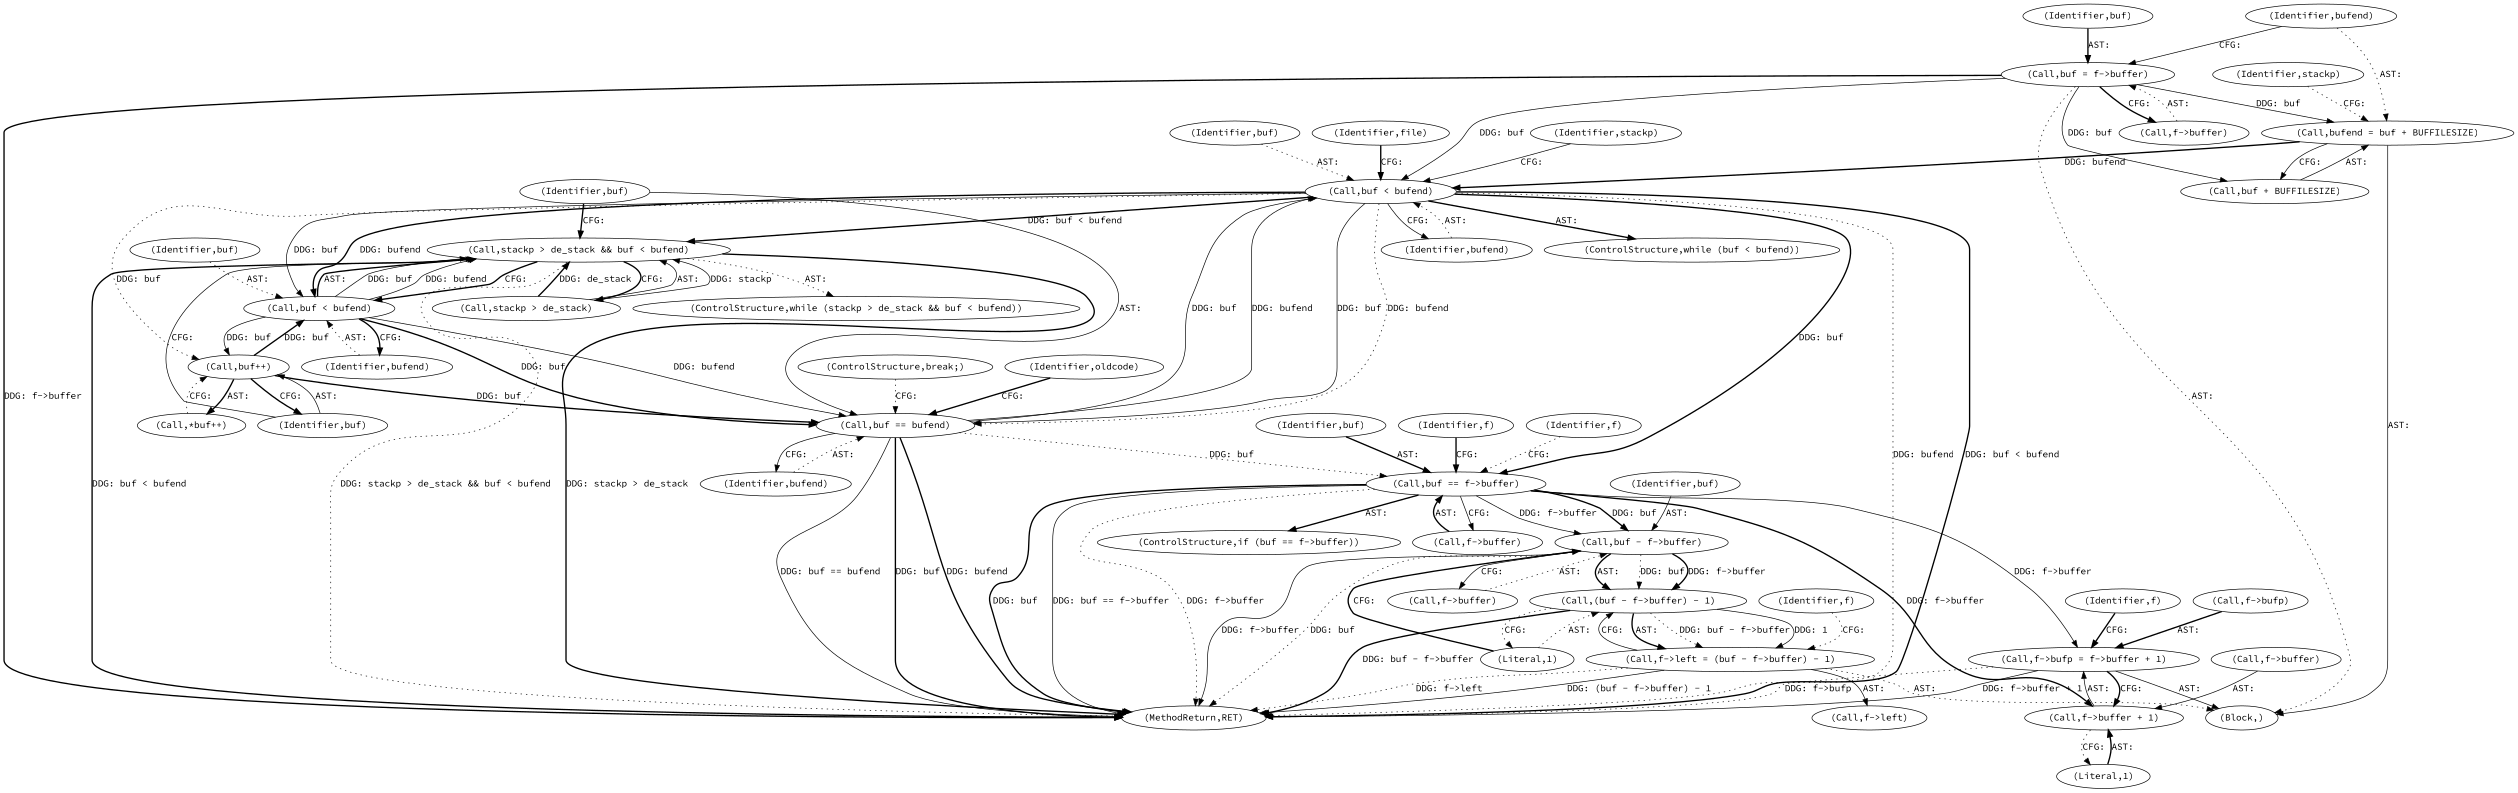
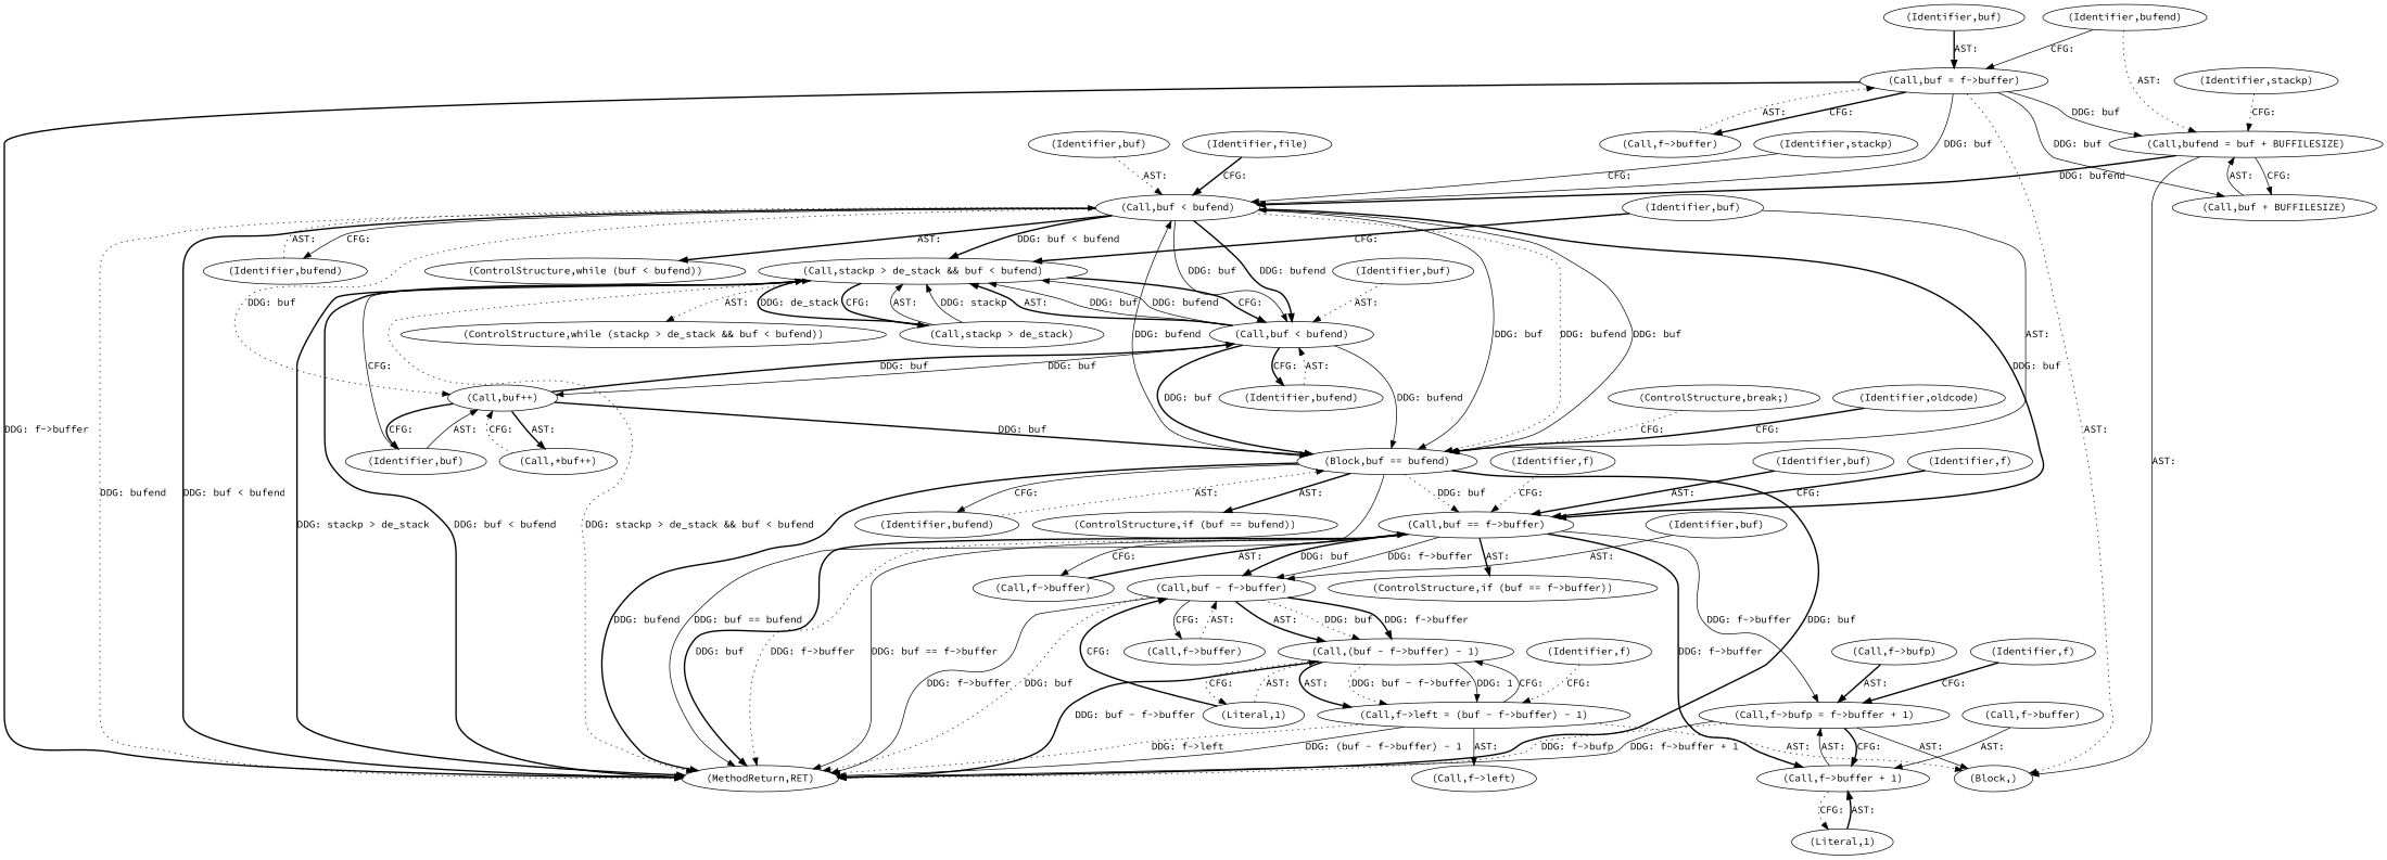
  digraph {
    fontname="Source Code Pro"
    node [fontname="Source Code Pro"]
    edge [fontname="Source Code Pro" style=bold]
    n1 [label="(Call,bufend = buf + BUFFILESIZE)"]
    n2 [label="(Call,buf < bufend)"]
    n3 [label="(Call,buf + BUFFILESIZE)"]
    n4 [label="(Block,)"]
    n5 [label="(MethodReturn,RET)"]
    n6 [label="(Call,stackp > de_stack && buf < bufend)"]
    n7 [label="(Call,buf < bufend)"]
    n8 [label="(Call,buf++)"]
-   n9 [label="(Call,buf == bufend)"]
+   n9 [label="(Block,buf == bufend)"]
    n10 [label="(Call,buf == f->buffer)"]
    n11 [label="(Identifier,bufend)"]
    n12 [label="(ControlStructure,while (buf < bufend))"]
    n13 [label="(Call,buf = f->buffer)"]
    n14 [label="(Call,f->buffer)"]
    n15 [label="(Call,stackp > de_stack)"]
    n16 [label="(ControlStructure,while (stackp > de_stack && buf < bufend))"]
    n17 [label="(Identifier,bufend)"]
    n18 [label="(Call,*buf++)"]
    n19 [label="(Identifier,buf)"]
    n20 [label="(Identifier,bufend)"]
+   n21 [label="(ControlStructure,if (buf == bufend))"]
    n22 [label="(Call,f->bufp = f->buffer + 1)"]
    n23 [label="(Call,f->buffer + 1)"]
    n24 [label="(Call,buf - f->buffer)"]
    n25 [label="(ControlStructure,if (buf == f->buffer))"]
    n26 [label="(Call,f->buffer)"]
    n27 [label="(Literal,1)"]
    n28 [label="(Call,(buf - f->buffer) - 1)"]
    n29 [label="(Call,f->buffer)"]
    n30 [label="(Call,f->left = (buf - f->buffer) - 1)"]
    n31 [label="(Literal,1)"]
    n32 [label="(Call,f->left)"]
    n33 [label="(Identifier,buf)"]
    n34 [label="(Identifier,stackp)"]
    n35 [label="(Identifier,buf)"]
    n36 [label="(Identifier,stackp)"]
    n37 [label="(Identifier,buf)"]
    n38 [label="(Identifier,f)"]
    n39 [label="(Call,f->bufp)"]
    n40 [label="(Identifier,buf)"]
    n41 [label="(Identifier,f)"]
    n42 [label="(Identifier,buf)"]
    n43 [label="(ControlStructure,break;)"]
    n44 [label="(Identifier,buf)"]
    n45 [label="(Identifier,file)"]
    n46 [label="(Identifier,bufend)"]
    n47 [label="(Identifier,oldcode)"]
    n48 [label="(Call,f->buffer)"]
    n49 [label="(Identifier,f)"]
    n50 [label="(Identifier,f)"]
    n1 -> n2 [label="DDG: bufend"]
    n1 -> n3 [label="CFG: " style=solid]
    n1 -> n4 [label="AST: " style=solid]
    n2 -> n5 [label="DDG: bufend" style=dotted]
    n2 -> n5 [label="DDG: buf < bufend"]
    n2 -> n6 [label="DDG: buf < bufend"]
    n2 -> n7 [label="DDG: buf" style=solid]
    n2 -> n7 [label="DDG: bufend"]
    n2 -> n8 [label="DDG: buf" style=dotted]
    n2 -> n9 [label="DDG: buf" style=solid]
    n2 -> n9 [label="DDG: bufend" style=dotted]
    n2 -> n10 [label="DDG: buf"]
    n2 -> n11 [label="CFG: " style=solid]
    n2 -> n12 [label="AST: "]
    n3 -> n1 [label="AST: " style=solid]
    n6 -> n5 [label="DDG: buf < bufend"]
    n6 -> n5 [label="DDG: stackp > de_stack && buf < bufend" style=dotted]
    n6 -> n5 [label="DDG: stackp > de_stack"]
    n6 -> n7 [label="CFG: "]
    n6 -> n15 [label="CFG: "]
    n6 -> n16 [label="AST: " style=dotted]
    n7 -> n6 [label="AST: "]
    n7 -> n6 [label="DDG: buf" style=solid]
    n7 -> n6 [label="DDG: bufend" style=solid]
    n7 -> n8 [label="DDG: buf" style=solid]
    n7 -> n9 [label="DDG: buf"]
    n7 -> n9 [label="DDG: bufend" style=solid]
    n7 -> n17 [label="CFG: "]
    n8 -> n7 [label="DDG: buf"]
    n8 -> n9 [label="DDG: buf"]
    n8 -> n18 [label="AST: "]
    n8 -> n19 [label="CFG: "]
    n9 -> n2 [label="DDG: buf" style=solid]
    n9 -> n2 [label="DDG: bufend" style=solid]
    n9 -> n5 [label="DDG: buf"]
    n9 -> n5 [label="DDG: bufend"]
    n9 -> n5 [label="DDG: buf == bufend" style=solid]
    n9 -> n10 [label="DDG: buf" style=dotted]
    n9 -> n20 [label="CFG: " style=solid]
+   n9 -> n21 [label="AST: "]
    n10 -> n5 [label="DDG: buf"]
    n10 -> n5 [label="DDG: buf == f->buffer" style=solid]
    n10 -> n5 [label="DDG: f->buffer" style=dotted]
    n10 -> n22 [label="DDG: f->buffer" style=solid]
    n10 -> n23 [label="DDG: f->buffer"]
    n10 -> n24 [label="DDG: buf"]
    n10 -> n24 [label="DDG: f->buffer" style=solid]
    n10 -> n25 [label="AST: "]
    n10 -> n26 [label="CFG: " style=solid]
    n11 -> n2 [label="AST: " style=dotted]
    n13 -> n1 [label="DDG: buf" style=solid]
    n13 -> n2 [label="DDG: buf" style=solid]
    n13 -> n3 [label="DDG: buf" style=solid]
    n13 -> n4 [label="AST: " style=dotted]
    n13 -> n5 [label="DDG: f->buffer"]
    n13 -> n14 [label="CFG: "]
    n14 -> n13 [label="AST: " style=dotted]
    n15 -> n6 [label="AST: " style=solid]
    n15 -> n6 [label="DDG: stackp" style=solid]
    n15 -> n6 [label="DDG: de_stack"]
    n17 -> n7 [label="AST: " style=dotted]
    n18 -> n8 [label="CFG: " style=dotted]
    n19 -> n6 [label="CFG: " style=solid]
    n19 -> n8 [label="AST: " style=solid]
    n20 -> n9 [label="AST: " style=dotted]
    n22 -> n4 [label="AST: " style=solid]
    n22 -> n5 [label="DDG: f->bufp" style=dotted]
    n22 -> n5 [label="DDG: f->buffer + 1" style=solid]
    n22 -> n23 [label="CFG: "]
    n23 -> n22 [label="AST: " style=solid]
    n23 -> n27 [label="CFG: " style=dotted]
    n24 -> n5 [label="DDG: f->buffer" style=solid]
    n24 -> n5 [label="DDG: buf" style=dotted]
    n24 -> n28 [label="AST: "]
    n24 -> n28 [label="DDG: buf" style=dotted]
    n24 -> n28 [label="DDG: f->buffer"]
    n24 -> n29 [label="CFG: " style=solid]
    n26 -> n10 [label="AST: "]
    n27 -> n23 [label="AST: "]
    n28 -> n5 [label="DDG: buf - f->buffer"]
    n28 -> n30 [label="AST: "]
    n28 -> n30 [label="DDG: buf - f->buffer" style=dotted]
    n28 -> n30 [label="DDG: 1" style=solid]
    n28 -> n31 [label="CFG: " style=dotted]
    n29 -> n24 [label="AST: " style=dotted]
    n30 -> n4 [label="AST: " style=dotted]
    n30 -> n5 [label="DDG: (buf - f->buffer) - 1" style=solid]
    n30 -> n5 [label="DDG: f->left" style=dotted]
    n30 -> n28 [label="CFG: " style=solid]
    n30 -> n32 [label="AST: " style=solid]
    n31 -> n24 [label="CFG: "]
    n31 -> n28 [label="AST: " style=dotted]
    n33 -> n10 [label="AST: "]
    n34 -> n2 [label="CFG: " style=solid]
    n35 -> n2 [label="AST: " style=dotted]
    n36 -> n1 [label="CFG: " style=dotted]
    n37 -> n6 [label="CFG: "]
    n37 -> n9 [label="AST: " style=solid]
    n38 -> n10 [label="CFG: "]
    n39 -> n22 [label="AST: "]
    n40 -> n7 [label="AST: " style=dotted]
    n41 -> n22 [label="CFG: "]
    n42 -> n24 [label="AST: " style=solid]
    n43 -> n9 [label="CFG: " style=dotted]
    n44 -> n13 [label="AST: "]
    n45 -> n2 [label="CFG: "]
    n46 -> n1 [label="AST: " style=dotted]
    n46 -> n13 [label="CFG: " style=solid]
    n47 -> n9 [label="CFG: "]
    n48 -> n23 [label="AST: " style=solid]
    n49 -> n30 [label="CFG: " style=dotted]
    n50 -> n10 [label="CFG: " style=dotted]
  }
